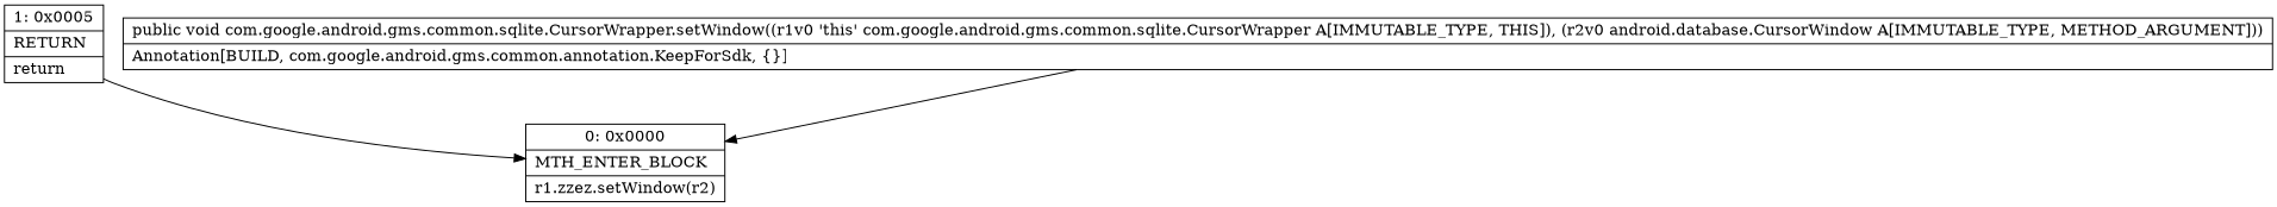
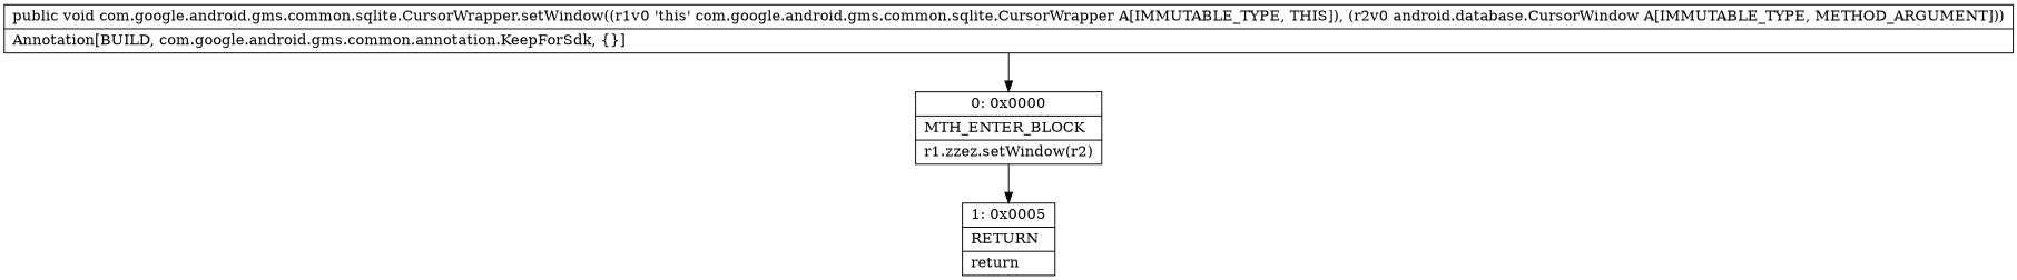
  digraph {
    node [shape=record]
    n1 [label="{0\:\ 0x0000|MTH_ENTER_BLOCK\l|r1.zzez.setWindow(r2)\l}"]
    n2 [label="{1\:\ 0x0005|RETURN\l|return\l}"]
    n3 [label="{public void com.google.android.gms.common.sqlite.CursorWrapper.setWindow((r1v0 'this' com.google.android.gms.common.sqlite.CursorWrapper A[IMMUTABLE_TYPE, THIS]), (r2v0 android.database.CursorWindow A[IMMUTABLE_TYPE, METHOD_ARGUMENT]))  | Annotation[BUILD, com.google.android.gms.common.annotation.KeepForSdk, \{\}]\l}"]
-   n2 -> n1
+   n1 -> n2
    n3 -> n1
  }
